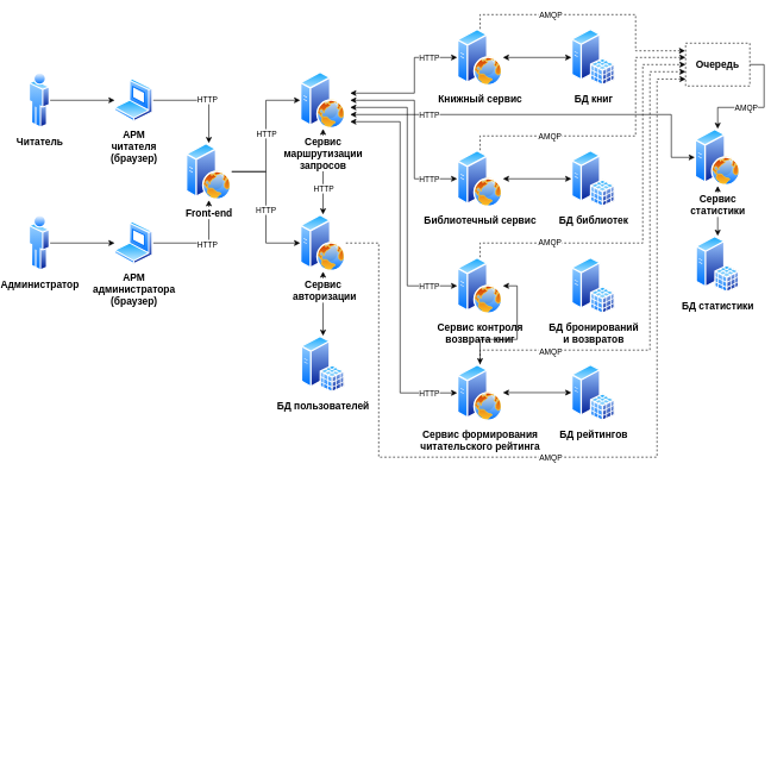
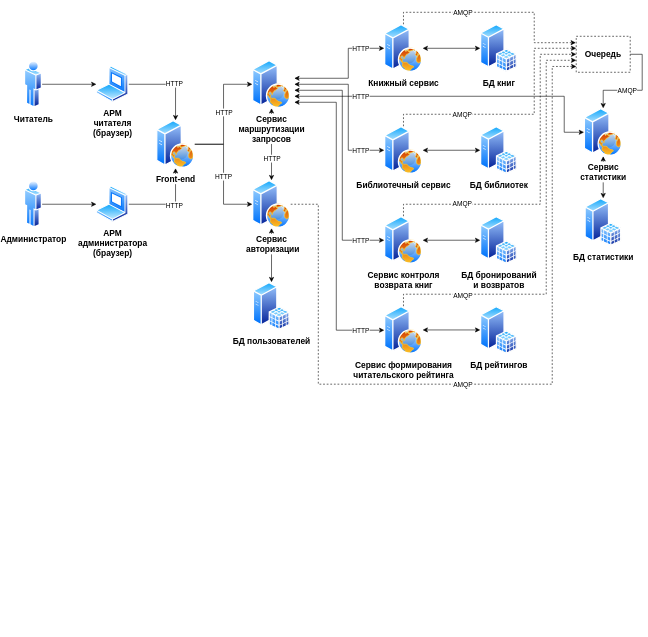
  <mxCell id="0" />
  <mxCell id="1" parent="0" />
  <mxCell id="2" style="edgeStyle=orthogonalEdgeStyle;rounded=0;orthogonalLoop=1;jettySize=auto;html=1;exitX=1;exitY=0.5;exitDx=0;exitDy=0;fontSize=14;fontStyle=1" parent="1" source="3" target="8" edge="1"><mxGeometry relative="1" as="geometry" /></mxCell>
  <mxCell id="3" value="Читатель" style="aspect=fixed;perimeter=ellipsePerimeter;html=1;align=center;shadow=0;dashed=0;spacingTop=3;image;image=img/lib/active_directory/user.svg;strokeColor=#000000;fontSize=14;fontStyle=1;labelBackgroundColor=none;" parent="1" vertex="1"><mxGeometry x="20" y="100" width="29.6" height="80" as="geometry" /></mxCell>
  <mxCell id="4" style="edgeStyle=orthogonalEdgeStyle;rounded=0;orthogonalLoop=1;jettySize=auto;html=1;exitX=1;exitY=0.5;exitDx=0;exitDy=0;entryX=0;entryY=0.5;entryDx=0;entryDy=0;fontSize=14;fontStyle=1" parent="1" source="5" target="11" edge="1"><mxGeometry relative="1" as="geometry" /></mxCell>
  <mxCell id="5" value="Администратор" style="aspect=fixed;perimeter=ellipsePerimeter;html=1;align=center;shadow=0;dashed=0;spacingTop=3;image;image=img/lib/active_directory/user.svg;strokeColor=#000000;fontSize=14;fontStyle=1;labelBackgroundColor=none;" parent="1" vertex="1"><mxGeometry x="20" y="300" width="29.6" height="80" as="geometry" /></mxCell>
  <mxCell id="6" style="edgeStyle=orthogonalEdgeStyle;rounded=0;orthogonalLoop=1;jettySize=auto;html=1;exitX=1;exitY=0.5;exitDx=0;exitDy=0;fontSize=14;fontStyle=1;entryX=0.5;entryY=0;entryDx=0;entryDy=0;" parent="1" source="8" target="16" edge="1"><mxGeometry relative="1" as="geometry"><mxPoint x="170" y="210" as="targetPoint" /></mxGeometry></mxCell>
  <mxCell id="7" value="HTTP" style="edgeLabel;html=1;align=center;verticalAlign=middle;resizable=0;points=[];" parent="6" vertex="1" connectable="0"><mxGeometry x="0.118" y="1" relative="1" as="geometry"><mxPoint x="-2" y="-1" as="offset" /></mxGeometry></mxCell>
  <mxCell id="8" value="АРМ&lt;br&gt;читателя&lt;br&gt;(браузер)" style="aspect=fixed;perimeter=ellipsePerimeter;html=1;align=center;shadow=0;dashed=0;spacingTop=3;image;image=img/lib/active_directory/laptop_client.svg;strokeColor=#000000;fontSize=14;fontStyle=1;labelBackgroundColor=none;" parent="1" vertex="1"><mxGeometry x="140" y="110" width="54" height="60" as="geometry" /></mxCell>
  <mxCell id="9" style="edgeStyle=orthogonalEdgeStyle;rounded=0;orthogonalLoop=1;jettySize=auto;html=1;exitX=1;exitY=0.5;exitDx=0;exitDy=0;entryX=0.5;entryY=1;entryDx=0;entryDy=0;fontSize=14;fontStyle=1" parent="1" source="11" target="16" edge="1"><mxGeometry relative="1" as="geometry"><mxPoint x="170" y="270" as="targetPoint" /></mxGeometry></mxCell>
  <mxCell id="10" value="HTTP" style="edgeLabel;html=1;align=center;verticalAlign=middle;resizable=0;points=[];" parent="9" vertex="1" connectable="0"><mxGeometry x="0.1" y="-1" relative="1" as="geometry"><mxPoint x="-1" as="offset" /></mxGeometry></mxCell>
  <mxCell id="11" value="АРМ&lt;br&gt;администратора&lt;br&gt;(браузер)" style="aspect=fixed;perimeter=ellipsePerimeter;html=1;align=center;shadow=0;dashed=0;spacingTop=3;image;image=img/lib/active_directory/laptop_client.svg;strokeColor=#000000;fontSize=14;fontStyle=1;labelBackgroundColor=none;" parent="1" vertex="1"><mxGeometry x="140" y="310" width="54" height="60" as="geometry" /></mxCell>
  <mxCell id="12" style="edgeStyle=orthogonalEdgeStyle;rounded=0;orthogonalLoop=1;jettySize=auto;html=1;exitX=1;exitY=0.5;exitDx=0;exitDy=0;entryX=0;entryY=0.5;entryDx=0;entryDy=0;fontSize=14;fontStyle=1" parent="1" source="16" target="25" edge="1"><mxGeometry relative="1" as="geometry" /></mxCell>
  <mxCell id="13" value="HTTP" style="edgeLabel;html=1;align=center;verticalAlign=middle;resizable=0;points=[];" parent="12" vertex="1" connectable="0"><mxGeometry x="0.044" relative="1" as="geometry"><mxPoint as="offset" /></mxGeometry></mxCell>
  <mxCell id="14" style="edgeStyle=orthogonalEdgeStyle;rounded=0;orthogonalLoop=1;jettySize=auto;html=1;exitX=1;exitY=0.5;exitDx=0;exitDy=0;entryX=0;entryY=0.5;entryDx=0;entryDy=0;fontSize=14;fontStyle=1" parent="1" source="16" target="29" edge="1"><mxGeometry relative="1" as="geometry" /></mxCell>
  <mxCell id="15" value="HTTP" style="edgeLabel;html=1;align=center;verticalAlign=middle;resizable=0;points=[];" parent="14" vertex="1" connectable="0"><mxGeometry x="0.029" y="-1" relative="1" as="geometry"><mxPoint as="offset" /></mxGeometry></mxCell>
  <mxCell id="16" value="Front-end" style="aspect=fixed;perimeter=ellipsePerimeter;html=1;align=center;shadow=0;dashed=0;spacingTop=3;image;image=img/lib/active_directory/web_server.svg;strokeColor=#000000;fontSize=14;fontStyle=1" parent="1" vertex="1"><mxGeometry x="240" y="200" width="64" height="80" as="geometry" /></mxCell>
  <mxCell id="17" style="edgeStyle=orthogonalEdgeStyle;rounded=0;orthogonalLoop=1;jettySize=auto;html=1;startArrow=classic;startFill=1;fontSize=14;fontStyle=1;exitX=0.5;exitY=1;exitDx=0;exitDy=0;" parent="1" source="25" target="29" edge="1"><mxGeometry relative="1" as="geometry"><mxPoint x="432" y="210" as="sourcePoint" /></mxGeometry></mxCell>
  <mxCell id="18" value="HTTP" style="edgeLabel;html=1;align=center;verticalAlign=middle;resizable=0;points=[];" parent="17" vertex="1" connectable="0"><mxGeometry x="0.391" relative="1" as="geometry"><mxPoint as="offset" /></mxGeometry></mxCell>
  <mxCell id="19" style="edgeStyle=orthogonalEdgeStyle;rounded=0;orthogonalLoop=1;jettySize=auto;html=1;entryX=0;entryY=0.5;entryDx=0;entryDy=0;startArrow=classic;startFill=1;fontSize=14;fontStyle=1;" parent="1" target="41" edge="1"><mxGeometry relative="1" as="geometry"><mxPoint x="470" y="130" as="sourcePoint" /><Array as="points"><mxPoint x="560" y="130" /><mxPoint x="560" y="80" /></Array></mxGeometry></mxCell>
  <mxCell id="20" value="HTTP" style="edgeLabel;html=1;align=center;verticalAlign=middle;resizable=0;points=[];" parent="19" vertex="1" connectable="0"><mxGeometry x="0.594" y="-1" relative="1" as="geometry"><mxPoint x="1" y="-1" as="offset" /></mxGeometry></mxCell>
  <mxCell id="21" style="edgeStyle=orthogonalEdgeStyle;rounded=0;orthogonalLoop=1;jettySize=auto;html=1;entryX=0;entryY=0.5;entryDx=0;entryDy=0;startArrow=classic;startFill=1;fontSize=14;fontStyle=1;" parent="1" target="37" edge="1"><mxGeometry relative="1" as="geometry"><mxPoint x="470" y="150" as="sourcePoint" /><Array as="points"><mxPoint x="550" y="150" /><mxPoint x="550" y="400" /></Array></mxGeometry></mxCell>
  <mxCell id="22" value="HTTP" style="edgeLabel;html=1;align=center;verticalAlign=middle;resizable=0;points=[];" parent="21" vertex="1" connectable="0"><mxGeometry x="0.773" y="-1" relative="1" as="geometry"><mxPoint x="5" y="-1" as="offset" /></mxGeometry></mxCell>
  <mxCell id="23" style="edgeStyle=orthogonalEdgeStyle;rounded=0;orthogonalLoop=1;jettySize=auto;html=1;startArrow=classic;startFill=1;fontSize=14;fontStyle=1" parent="1" target="33" edge="1"><mxGeometry relative="1" as="geometry"><mxPoint x="470" y="140" as="sourcePoint" /><Array as="points"><mxPoint x="560" y="140" /><mxPoint x="560" y="250" /></Array></mxGeometry></mxCell>
  <mxCell id="24" value="HTTP" style="edgeLabel;html=1;align=center;verticalAlign=middle;resizable=0;points=[];" parent="23" vertex="1" connectable="0"><mxGeometry x="0.733" relative="1" as="geometry"><mxPoint x="-5" as="offset" /></mxGeometry></mxCell>
  <mxCell id="25" value="Сервис &lt;br&gt;маршрутизации&lt;br&gt;запросов&lt;br&gt;" style="aspect=fixed;perimeter=ellipsePerimeter;html=1;align=center;shadow=0;dashed=0;spacingTop=3;image;image=img/lib/active_directory/web_server.svg;strokeColor=#000000;fontSize=14;fontStyle=1" parent="1" vertex="1"><mxGeometry x="400" y="100" width="64" height="80" as="geometry" /></mxCell>
  <mxCell id="26" style="edgeStyle=orthogonalEdgeStyle;rounded=0;orthogonalLoop=1;jettySize=auto;html=1;startArrow=classic;startFill=1;fontSize=14;fontStyle=1;exitX=0.5;exitY=1;exitDx=0;exitDy=0;" parent="1" source="29" target="42" edge="1"><mxGeometry relative="1" as="geometry"><mxPoint x="432" y="410" as="sourcePoint" /></mxGeometry></mxCell>
  <mxCell id="27" style="edgeStyle=orthogonalEdgeStyle;rounded=0;orthogonalLoop=1;jettySize=auto;html=1;exitX=1;exitY=0.5;exitDx=0;exitDy=0;entryX=0.002;entryY=0.838;entryDx=0;entryDy=0;startArrow=none;startFill=0;fontSize=14;fontStyle=1;dashed=1;entryPerimeter=0;" parent="1" source="29" target="50" edge="1"><mxGeometry relative="1" as="geometry"><Array as="points"><mxPoint x="510" y="340" /><mxPoint x="510" y="640" /><mxPoint x="900" y="640" /><mxPoint x="900" y="110" /></Array></mxGeometry></mxCell>
  <mxCell id="28" value="AMQP" style="edgeLabel;html=1;align=center;verticalAlign=middle;resizable=0;points=[];" parent="27" vertex="1" connectable="0"><mxGeometry x="-0.132" y="-2" relative="1" as="geometry"><mxPoint x="19" y="-2" as="offset" /></mxGeometry></mxCell>
  <mxCell id="29" value="Сервис&lt;br&gt;&amp;nbsp;авторизации" style="aspect=fixed;perimeter=ellipsePerimeter;html=1;align=center;shadow=0;dashed=0;spacingTop=3;image;image=img/lib/active_directory/web_server.svg;strokeColor=#000000;fontSize=14;fontStyle=1" parent="1" vertex="1"><mxGeometry x="400" y="300" width="64" height="80" as="geometry" /></mxCell>
  <mxCell id="30" style="edgeStyle=orthogonalEdgeStyle;rounded=0;orthogonalLoop=1;jettySize=auto;html=1;exitX=1;exitY=0.5;exitDx=0;exitDy=0;entryX=0;entryY=0.5;entryDx=0;entryDy=0;startArrow=classic;startFill=1;fontSize=14;fontStyle=1" parent="1" source="33" target="44" edge="1"><mxGeometry relative="1" as="geometry" /></mxCell>
  <mxCell id="31" style="edgeStyle=orthogonalEdgeStyle;rounded=0;orthogonalLoop=1;jettySize=auto;html=1;exitX=0.5;exitY=0;exitDx=0;exitDy=0;startArrow=none;startFill=0;fontSize=14;fontStyle=1;dashed=1;entryX=0;entryY=0.333;entryDx=0;entryDy=0;entryPerimeter=0;" parent="1" source="33" target="50" edge="1"><mxGeometry relative="1" as="geometry"><Array as="points"><mxPoint x="652" y="190" /><mxPoint x="870" y="190" /><mxPoint x="870" y="80" /></Array><mxPoint x="930" y="75" as="targetPoint" /></mxGeometry></mxCell>
  <mxCell id="32" value="AMQP" style="edgeLabel;html=1;align=center;verticalAlign=middle;resizable=0;points=[];" parent="31" vertex="1" connectable="0"><mxGeometry x="-0.442" relative="1" as="geometry"><mxPoint as="offset" /></mxGeometry></mxCell>
  <mxCell id="33" value="Библиотечный сервис" style="aspect=fixed;perimeter=ellipsePerimeter;html=1;align=center;shadow=0;dashed=0;spacingTop=3;image;image=img/lib/active_directory/web_server.svg;strokeColor=#000000;fontSize=14;fontStyle=1;labelBackgroundColor=none;" parent="1" vertex="1"><mxGeometry x="620" y="210" width="64" height="80" as="geometry" /></mxCell>
- <mxCell id="34" style="edgeStyle=orthogonalEdgeStyle;rounded=0;orthogonalLoop=1;jettySize=auto;html=1;exitX=1;exitY=0.5;exitDx=0;exitDy=0;startArrow=classic;startFill=1;fontSize=14;fontStyle=1;" parent="1" source="37" target="53" edge="1"><mxGeometry relative="1" as="geometry" /></mxCell>
+ <mxCell id="34" style="edgeStyle=orthogonalEdgeStyle;rounded=0;orthogonalLoop=1;jettySize=auto;html=1;exitX=1;exitY=0.5;exitDx=0;exitDy=0;entryX=0;entryY=0.5;entryDx=0;entryDy=0;startArrow=classic;startFill=1;fontSize=14;fontStyle=1" parent="1" source="37" target="43" edge="1"><mxGeometry relative="1" as="geometry" /></mxCell>
  <mxCell id="35" style="edgeStyle=orthogonalEdgeStyle;rounded=0;orthogonalLoop=1;jettySize=auto;html=1;exitX=0.5;exitY=0;exitDx=0;exitDy=0;entryX=0;entryY=0.5;entryDx=0;entryDy=0;startArrow=none;startFill=0;fontSize=14;fontStyle=1;dashed=1;" parent="1" source="37" target="50" edge="1"><mxGeometry relative="1" as="geometry"><Array as="points"><mxPoint x="652" y="340" /><mxPoint x="880" y="340" /><mxPoint x="880" y="90" /></Array></mxGeometry></mxCell>
  <mxCell id="36" value="AMQP" style="edgeLabel;html=1;align=center;verticalAlign=middle;resizable=0;points=[];" parent="35" vertex="1" connectable="0"><mxGeometry x="-0.582" y="1" relative="1" as="geometry"><mxPoint as="offset" /></mxGeometry></mxCell>
  <mxCell id="37" value="Сервис контроля&lt;br&gt;возврата книг" style="aspect=fixed;perimeter=ellipsePerimeter;html=1;align=center;shadow=0;dashed=0;spacingTop=3;image;image=img/lib/active_directory/web_server.svg;strokeColor=#000000;fontSize=14;fontStyle=1;labelBackgroundColor=none;" parent="1" vertex="1"><mxGeometry x="620" y="360" width="64" height="80" as="geometry" /></mxCell>
  <mxCell id="38" style="edgeStyle=orthogonalEdgeStyle;rounded=0;orthogonalLoop=1;jettySize=auto;html=1;exitX=1;exitY=0.5;exitDx=0;exitDy=0;startArrow=classic;startFill=1;fontSize=14;fontStyle=1" parent="1" source="41" target="45" edge="1"><mxGeometry relative="1" as="geometry" /></mxCell>
  <mxCell id="39" style="edgeStyle=orthogonalEdgeStyle;rounded=0;orthogonalLoop=1;jettySize=auto;html=1;exitX=0.5;exitY=0;exitDx=0;exitDy=0;startArrow=none;startFill=0;fontSize=14;fontStyle=1;dashed=1;entryX=-0.007;entryY=0.178;entryDx=0;entryDy=0;entryPerimeter=0;" parent="1" source="41" target="50" edge="1"><mxGeometry relative="1" as="geometry"><mxPoint x="930" y="60" as="targetPoint" /><Array as="points"><mxPoint x="652" y="20" /><mxPoint x="870" y="20" /><mxPoint x="870" y="70" /><mxPoint x="939" y="70" /></Array></mxGeometry></mxCell>
  <mxCell id="40" value="AMQP" style="edgeLabel;html=1;align=center;verticalAlign=middle;resizable=0;points=[];" parent="39" vertex="1" connectable="0"><mxGeometry x="-0.342" relative="1" as="geometry"><mxPoint as="offset" /></mxGeometry></mxCell>
  <mxCell id="41" value="Книжный сервис" style="aspect=fixed;perimeter=ellipsePerimeter;html=1;align=center;shadow=0;dashed=0;spacingTop=3;image;image=img/lib/active_directory/web_server.svg;strokeColor=#000000;fontSize=14;fontStyle=1;labelBackgroundColor=none;" parent="1" vertex="1"><mxGeometry x="620" y="40" width="64" height="80" as="geometry" /></mxCell>
  <mxCell id="42" value="БД пользователей" style="aspect=fixed;perimeter=ellipsePerimeter;html=1;align=center;shadow=0;dashed=0;spacingTop=3;image;image=img/lib/active_directory/sql_server.svg;strokeColor=#000000;fontSize=14;fontStyle=1;labelBackgroundColor=none;" parent="1" vertex="1"><mxGeometry x="401.2" y="470" width="61.6" height="80" as="geometry" /></mxCell>
  <mxCell id="43" value="БД бронирований&lt;br&gt;и возвратов" style="aspect=fixed;perimeter=ellipsePerimeter;html=1;align=center;shadow=0;dashed=0;spacingTop=3;image;image=img/lib/active_directory/sql_server.svg;strokeColor=#000000;fontSize=14;fontStyle=1;labelBackgroundColor=none;" parent="1" vertex="1"><mxGeometry x="780" y="360" width="61.6" height="80" as="geometry" /></mxCell>
  <mxCell id="44" value="БД библиотек" style="aspect=fixed;perimeter=ellipsePerimeter;html=1;align=center;shadow=0;dashed=0;spacingTop=3;image;image=img/lib/active_directory/sql_server.svg;strokeColor=#000000;fontSize=14;fontStyle=1;labelBackgroundColor=none;" parent="1" vertex="1"><mxGeometry x="780" y="210" width="61.6" height="80" as="geometry" /></mxCell>
  <mxCell id="45" value="БД книг" style="aspect=fixed;perimeter=ellipsePerimeter;html=1;align=center;shadow=0;dashed=0;spacingTop=3;image;image=img/lib/active_directory/sql_server.svg;strokeColor=#000000;fontSize=14;fontStyle=1;labelBackgroundColor=none;" parent="1" vertex="1"><mxGeometry x="780" y="40" width="61.6" height="80" as="geometry" /></mxCell>
  <mxCell id="46" style="edgeStyle=orthogonalEdgeStyle;rounded=0;orthogonalLoop=1;jettySize=auto;html=1;startArrow=classic;startFill=1;fontSize=14;fontStyle=1" parent="1" source="47" target="51" edge="1"><mxGeometry relative="1" as="geometry" /></mxCell>
  <mxCell id="47" value="Сервис&lt;br&gt;статистики" style="aspect=fixed;perimeter=ellipsePerimeter;html=1;align=center;shadow=0;dashed=0;spacingTop=3;image;image=img/lib/active_directory/web_server.svg;strokeColor=#000000;fontSize=14;fontStyle=1" parent="1" vertex="1"><mxGeometry x="953" y="180" width="64" height="80" as="geometry" /></mxCell>
  <mxCell id="48" style="edgeStyle=orthogonalEdgeStyle;rounded=0;orthogonalLoop=1;jettySize=auto;html=1;exitX=1;exitY=0.5;exitDx=0;exitDy=0;startArrow=none;startFill=0;fontSize=14;fontStyle=1" parent="1" source="50" target="47" edge="1"><mxGeometry relative="1" as="geometry" /></mxCell>
  <mxCell id="49" value="AMQP" style="edgeLabel;html=1;align=center;verticalAlign=middle;resizable=0;points=[];" parent="48" vertex="1" connectable="0"><mxGeometry x="0.212" relative="1" as="geometry"><mxPoint as="offset" /></mxGeometry></mxCell>
  <mxCell id="50" value="Очередь" style="rounded=0;whiteSpace=wrap;html=1;strokeColor=#000000;fontSize=14;fontStyle=1;fillColor=none;dashed=1;" parent="1" vertex="1"><mxGeometry x="940" y="60" width="90" height="60" as="geometry" /></mxCell>
  <mxCell id="51" value="БД статистики" style="aspect=fixed;perimeter=ellipsePerimeter;html=1;align=center;shadow=0;dashed=0;spacingTop=3;image;image=img/lib/active_directory/sql_server.svg;strokeColor=#000000;fontSize=14;fontStyle=1;labelBackgroundColor=none;" parent="1" vertex="1"><mxGeometry x="954.2" y="330" width="61.6" height="80" as="geometry" /></mxCell>
  <mxCell id="52" style="edgeStyle=orthogonalEdgeStyle;rounded=0;sketch=0;orthogonalLoop=1;jettySize=auto;html=1;exitX=0;exitY=0.5;exitDx=0;exitDy=0;entryX=1;entryY=0.5;entryDx=0;entryDy=0;startArrow=none;startFill=0;strokeColor=#000000;strokeWidth=1;fontSize=12;" parent="1" edge="1"><mxGeometry relative="1" as="geometry"><Array as="points"><mxPoint x="980" y="970" /><mxPoint x="980" y="1040" /><mxPoint x="830" y="1040" /><mxPoint x="830" y="970" /></Array><mxPoint x="812" y="970" as="targetPoint" /></mxGeometry></mxCell>
  <mxCell id="53" value="Сервис формирования&lt;br&gt;читательского рейтинга" style="aspect=fixed;perimeter=ellipsePerimeter;html=1;align=center;shadow=0;dashed=0;spacingTop=3;image;image=img/lib/active_directory/web_server.svg;strokeColor=#000000;fontSize=14;fontStyle=1;labelBackgroundColor=none;" parent="1" vertex="1"><mxGeometry x="620" y="510" width="64" height="80" as="geometry" /></mxCell>
  <mxCell id="54" value="БД рейтингов" style="aspect=fixed;perimeter=ellipsePerimeter;html=1;align=center;shadow=0;dashed=0;spacingTop=3;image;image=img/lib/active_directory/sql_server.svg;strokeColor=#000000;fontSize=14;fontStyle=1;labelBackgroundColor=none;" parent="1" vertex="1"><mxGeometry x="780" y="510" width="61.6" height="80" as="geometry" /></mxCell>
  <mxCell id="55" style="edgeStyle=orthogonalEdgeStyle;rounded=0;orthogonalLoop=1;jettySize=auto;html=1;exitX=0.5;exitY=0;exitDx=0;exitDy=0;startArrow=none;startFill=0;fontSize=14;fontStyle=1;dashed=1;entryX=0;entryY=0.667;entryDx=0;entryDy=0;entryPerimeter=0;" parent="1" target="50" edge="1"><mxGeometry relative="1" as="geometry"><Array as="points"><mxPoint x="652" y="490" /><mxPoint x="890" y="490" /><mxPoint x="890" y="100" /></Array><mxPoint x="652" y="510" as="sourcePoint" /><mxPoint x="920" y="100" as="targetPoint" /></mxGeometry></mxCell>
  <mxCell id="56" value="AMQP" style="edgeLabel;html=1;align=center;verticalAlign=middle;resizable=0;points=[];" parent="55" vertex="1" connectable="0"><mxGeometry x="-0.679" y="-2" relative="1" as="geometry"><mxPoint x="6" as="offset" /></mxGeometry></mxCell>
  <mxCell id="57" style="edgeStyle=orthogonalEdgeStyle;rounded=0;orthogonalLoop=1;jettySize=auto;html=1;exitX=1;exitY=0.5;exitDx=0;exitDy=0;entryX=0;entryY=0.5;entryDx=0;entryDy=0;startArrow=classic;startFill=1;fontSize=14;fontStyle=1" parent="1" edge="1"><mxGeometry relative="1" as="geometry"><mxPoint x="684" y="549.58" as="sourcePoint" /><mxPoint x="780" y="549.58" as="targetPoint" /></mxGeometry></mxCell>
  <mxCell id="58" style="edgeStyle=orthogonalEdgeStyle;rounded=0;orthogonalLoop=1;jettySize=auto;html=1;startArrow=classic;startFill=1;fontSize=14;fontStyle=1;entryX=0;entryY=0.5;entryDx=0;entryDy=0;entryPerimeter=0;" parent="1" target="53" edge="1"><mxGeometry relative="1" as="geometry"><mxPoint x="470" y="170" as="sourcePoint" /><Array as="points"><mxPoint x="470" y="170" /><mxPoint x="540" y="170" /><mxPoint x="540" y="550" /></Array><mxPoint x="624" y="450" as="targetPoint" /></mxGeometry></mxCell>
  <mxCell id="59" value="HTTP" style="edgeLabel;html=1;align=center;verticalAlign=middle;resizable=0;points=[];" parent="58" vertex="1" connectable="0"><mxGeometry x="0.829" relative="1" as="geometry"><mxPoint x="5" as="offset" /></mxGeometry></mxCell>
  <mxCell id="60" style="edgeStyle=orthogonalEdgeStyle;rounded=0;orthogonalLoop=1;jettySize=auto;html=1;startArrow=classic;startFill=1;fontSize=14;fontStyle=1;entryX=0;entryY=0.5;entryDx=0;entryDy=0;" parent="1" target="47" edge="1"><mxGeometry relative="1" as="geometry"><mxPoint x="470" y="160" as="sourcePoint" /><Array as="points"><mxPoint x="920" y="160" /><mxPoint x="920" y="220" /></Array><mxPoint x="630" y="260" as="targetPoint" /></mxGeometry></mxCell>
  <mxCell id="61" value="HTTP" style="edgeLabel;html=1;align=center;verticalAlign=middle;resizable=0;points=[];" parent="60" vertex="1" connectable="0"><mxGeometry x="-0.502" y="-2" relative="1" as="geometry"><mxPoint x="-25" y="-2" as="offset" /></mxGeometry></mxCell>
